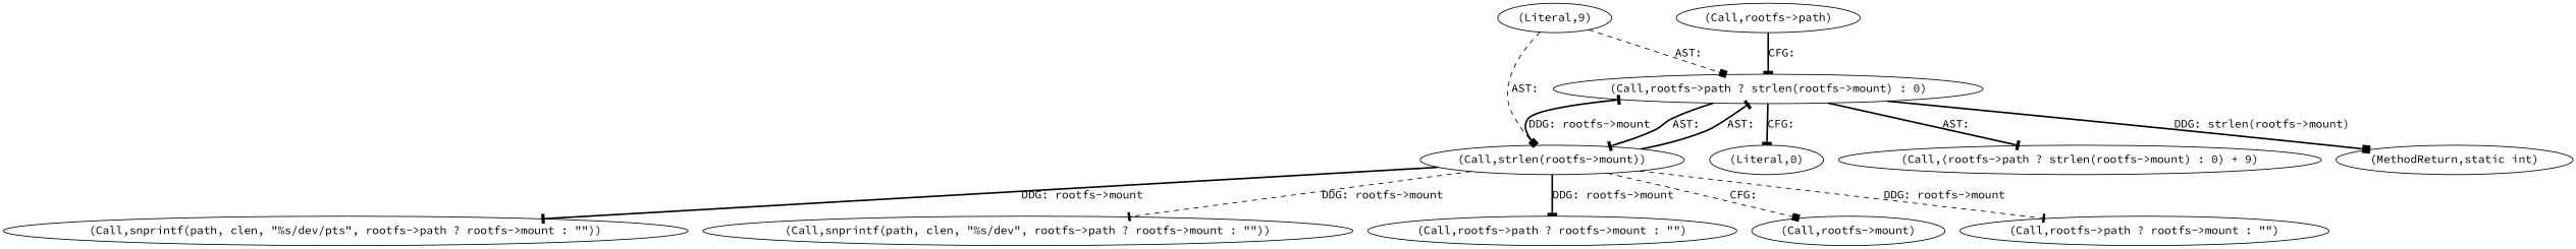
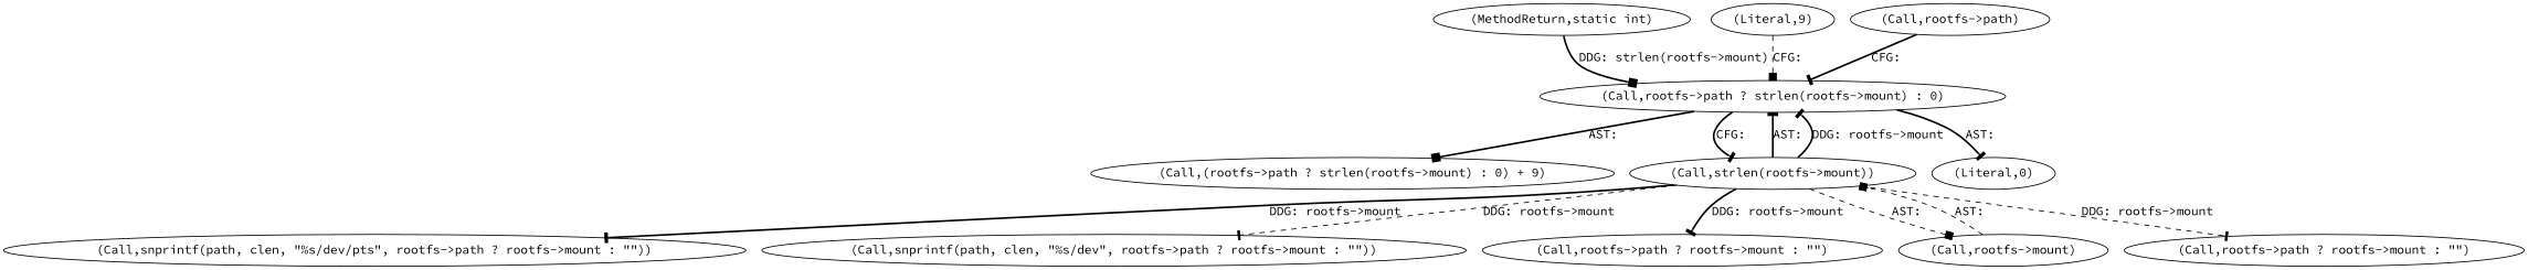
  digraph {
    fontname="Source Code Pro"
    node [fontname="Source Code Pro"]
    edge [arrowhead=tee fontname="Source Code Pro" style=bold]
    n1 [label="(Call,rootfs->path ? strlen(rootfs->mount) : 0)"]
    n2 [label="(Call,strlen(rootfs->mount))"]
    n3 [label="(Call,(rootfs->path ? strlen(rootfs->mount) : 0) + 9)"]
    n4 [label="(MethodReturn,static int)"]
    n5 [label="(Literal,0)"]
    n6 [label="(Call,snprintf(path, clen, \"%s/dev/pts\", rootfs->path ? rootfs->mount : \"\"))"]
    n7 [label="(Call,snprintf(path, clen, \"%s/dev\", rootfs->path ? rootfs->mount : \"\"))"]
    n8 [label="(Call,rootfs->path ? rootfs->mount : \"\")"]
    n9 [label="(Call,rootfs->mount)"]
    n10 [label="(Call,rootfs->path ? rootfs->mount : \"\")"]
    n11 [label="(Literal,9)"]
    n12 [label="(Call,rootfs->path)"]
-   n1 -> n2 [label="AST: "]
-   n1 -> n3 [label="AST: "]
-   n1 -> n4 [arrowhead=box label="DDG: strlen(rootfs->mount)"]
-   n1 -> n5 [label="CFG: "]
+   n1 -> n2 [label="CFG: "]
+   n1 -> n3 [arrowhead=box label="AST: "]
+   n4 -> n1 [arrowhead=box label="DDG: strlen(rootfs->mount)"]
+   n1 -> n5 [label="AST: "]
    n2 -> n1 [label="AST: "]
    n2 -> n1 [label="DDG: rootfs->mount"]
    n2 -> n6 [label="DDG: rootfs->mount"]
    n2 -> n7 [label="DDG: rootfs->mount" style=dashed]
    n2 -> n8 [label="DDG: rootfs->mount"]
-   n2 -> n9 [arrowhead=box label="CFG: " style=dashed]
+   n2 -> n9 [arrowhead=box label="AST: " style=dashed]
    n2 -> n10 [label="DDG: rootfs->mount" style=dashed]
-   n11 -> n2 [arrowhead=box label="AST: " style=dashed]
-   n11 -> n1 [arrowhead=box label="AST: " style=dashed]
+   n9 -> n2 [arrowhead=box label="AST: " style=dashed]
+   n11 -> n1 [arrowhead=box label="CFG: " style=dashed]
    n12 -> n1 [label="CFG: "]
  }
